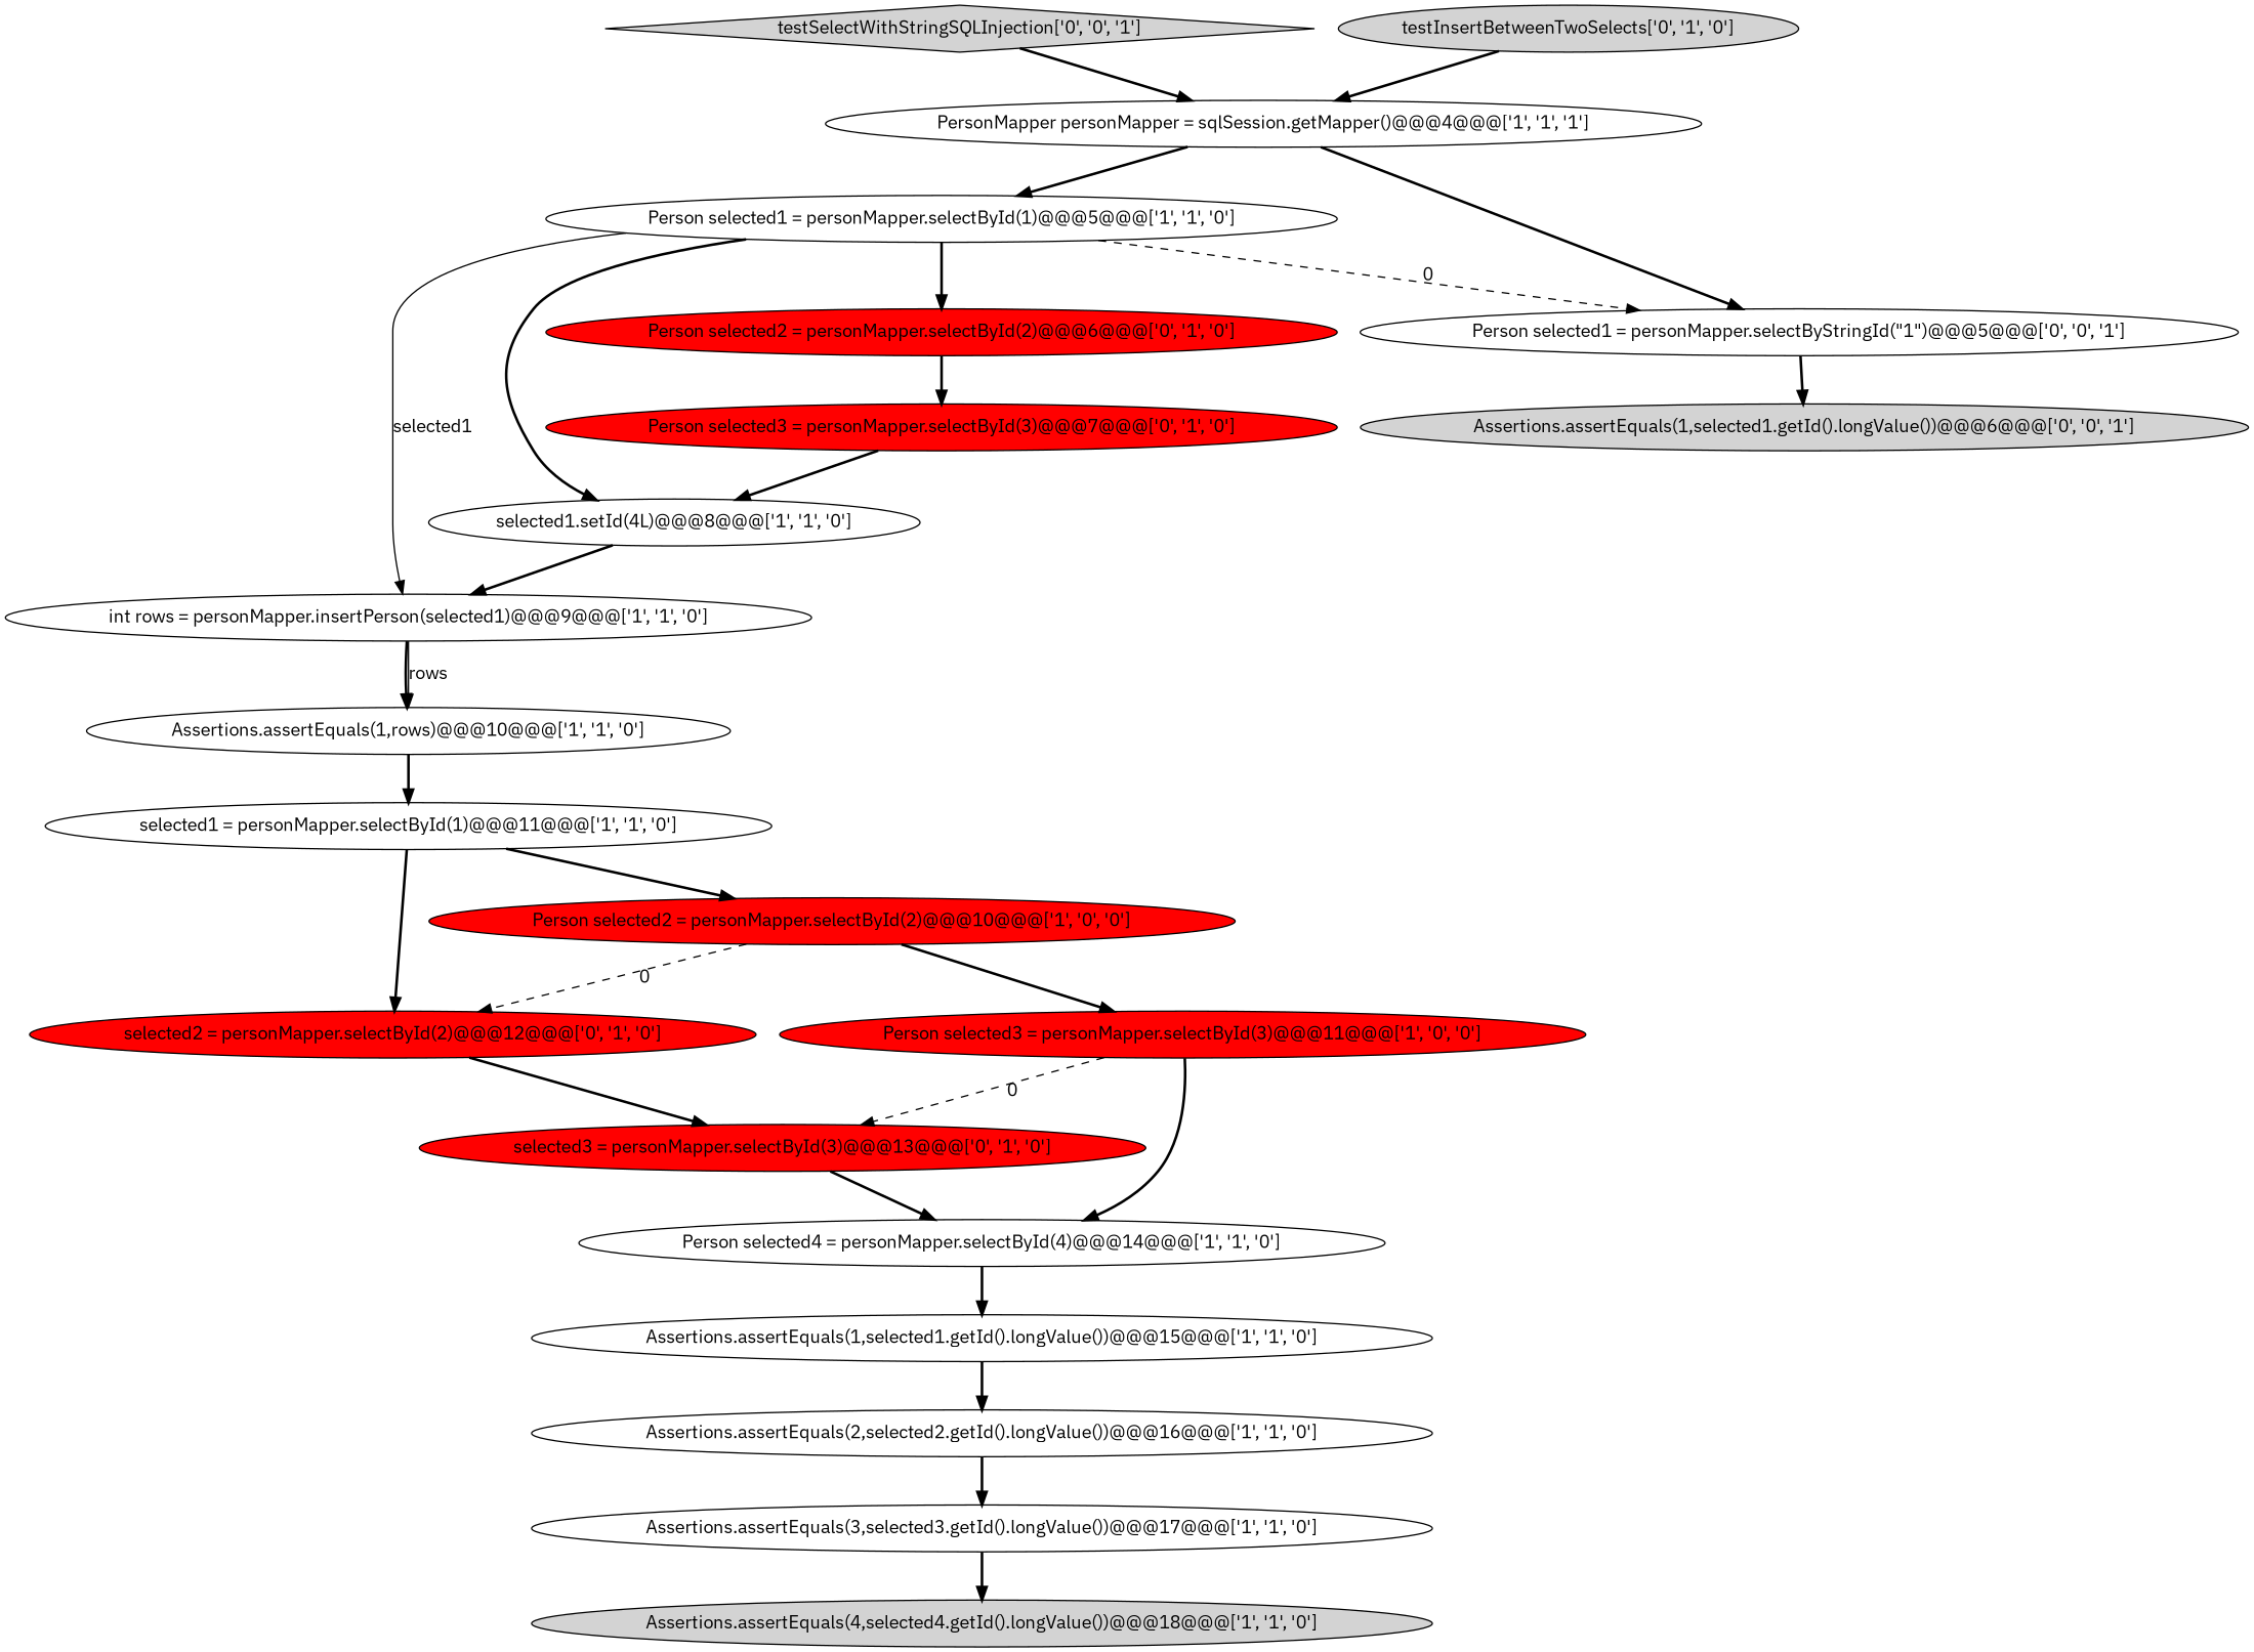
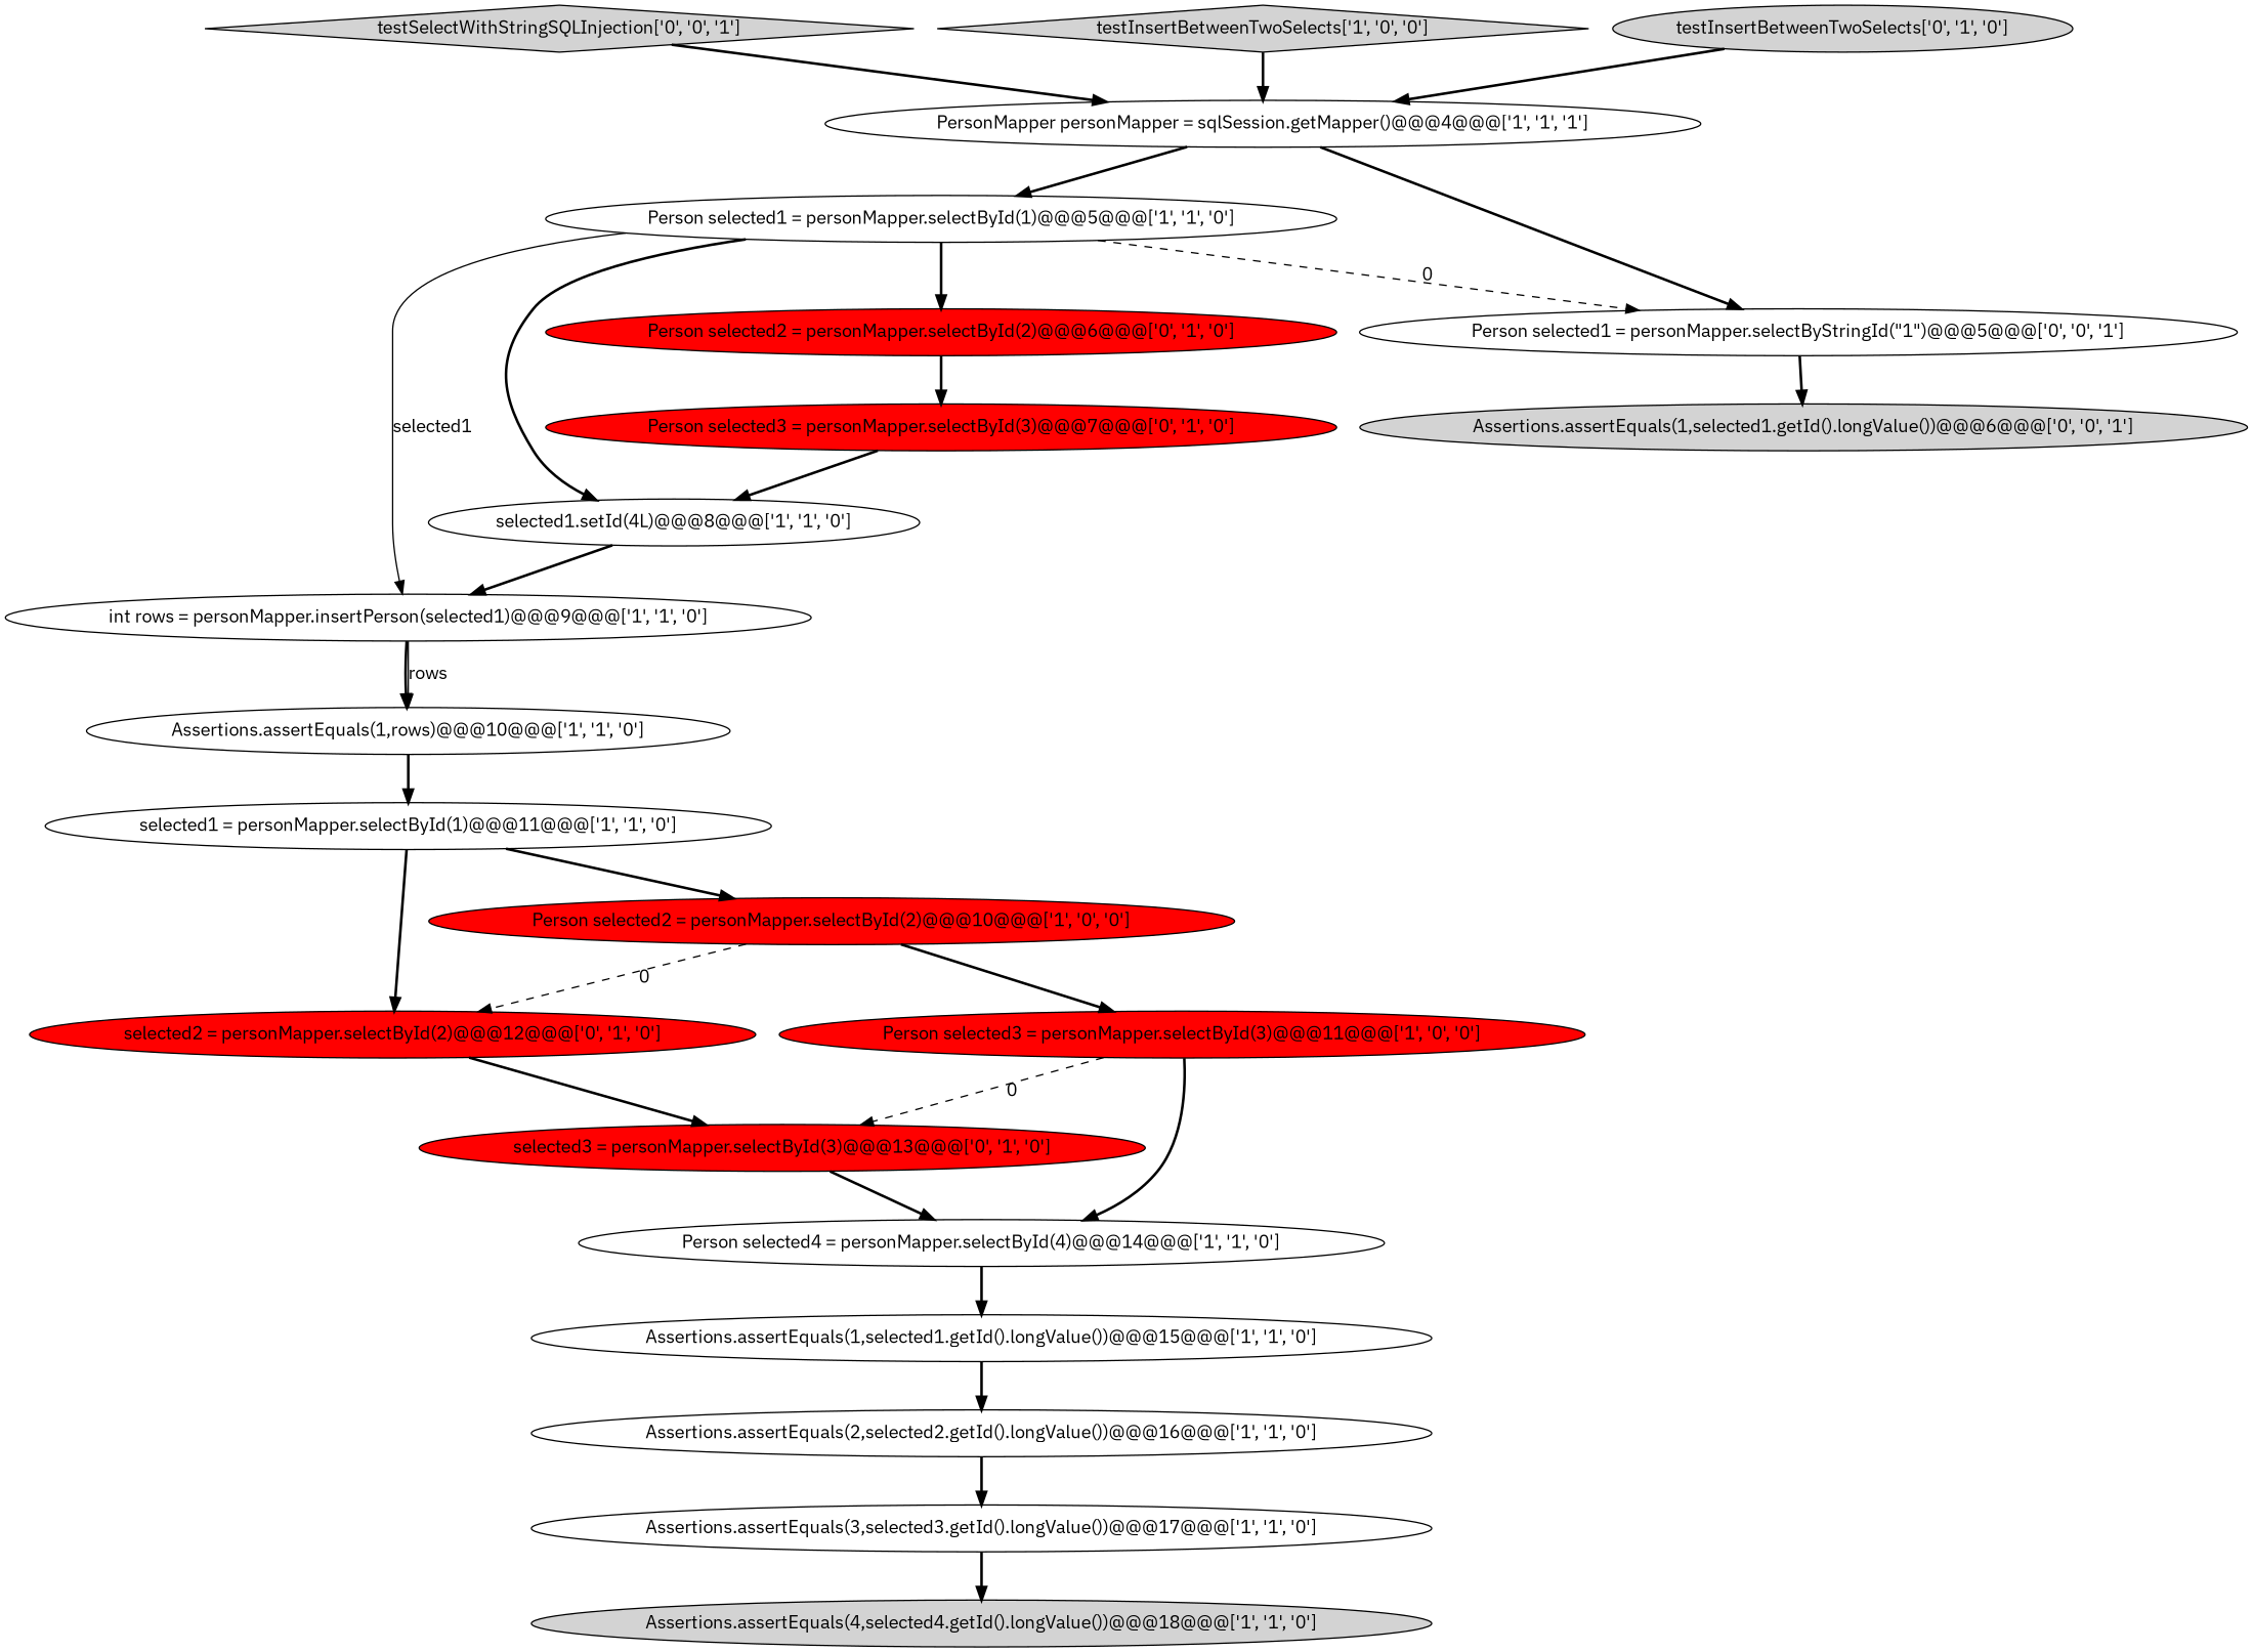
  digraph {
    fontname="IBM Plex Sans"
    node [fillcolor=white fontname="IBM Plex Sans" shape=ellipse style=filled]
    edge [fontname="IBM Plex Sans" style=bold]
    n1 [label="Assertions.assertEquals(1,rows)@@@10@@@['1', '1', '0']"]
    n2 [label="selected1 = personMapper.selectById(1)@@@11@@@['1', '1', '0']"]
    n3 [fillcolor=red label="selected2 = personMapper.selectById(2)@@@12@@@['0', '1', '0']"]
    n4 [fillcolor=red label="Person selected2 = personMapper.selectById(2)@@@10@@@['1', '0', '0']"]
    n5 [fillcolor=red label="selected3 = personMapper.selectById(3)@@@13@@@['0', '1', '0']"]
    n6 [fillcolor=red label="Person selected3 = personMapper.selectById(3)@@@11@@@['1', '0', '0']"]
    n7 [label="Assertions.assertEquals(2,selected2.getId().longValue())@@@16@@@['1', '1', '0']"]
    n8 [label="Assertions.assertEquals(3,selected3.getId().longValue())@@@17@@@['1', '1', '0']"]
    n9 [fillcolor=lightgray label="Assertions.assertEquals(4,selected4.getId().longValue())@@@18@@@['1', '1', '0']"]
    n10 [label="Assertions.assertEquals(1,selected1.getId().longValue())@@@15@@@['1', '1', '0']"]
    n11 [label="Person selected1 = personMapper.selectById(1)@@@5@@@['1', '1', '0']"]
    n12 [label="selected1.setId(4L)@@@8@@@['1', '1', '0']"]
    n13 [label="Person selected1 = personMapper.selectByStringId(\"1\")@@@5@@@['0', '0', '1']"]
    n14 [fillcolor=red label="Person selected2 = personMapper.selectById(2)@@@6@@@['0', '1', '0']"]
    n15 [label="int rows = personMapper.insertPerson(selected1)@@@9@@@['1', '1', '0']"]
    n16 [fillcolor=lightgray label="Assertions.assertEquals(1,selected1.getId().longValue())@@@6@@@['0', '0', '1']"]
    n17 [fillcolor=red label="Person selected3 = personMapper.selectById(3)@@@7@@@['0', '1', '0']"]
    n18 [label="Person selected4 = personMapper.selectById(4)@@@14@@@['1', '1', '0']"]
    n19 [fillcolor=lightgray label="testSelectWithStringSQLInjection['0', '0', '1']" shape=diamond]
    n20 [label="PersonMapper personMapper = sqlSession.getMapper()@@@4@@@['1', '1', '1']"]
+   n21 [fillcolor=lightgray label="testInsertBetweenTwoSelects['1', '0', '0']" shape=diamond]
    n22 [fillcolor=lightgray label="testInsertBetweenTwoSelects['0', '1', '0']"]
    n1 -> n2
    n2 -> n3
    n2 -> n4
    n3 -> n5
    n4 -> n3 [label=0 style=dashed]
    n4 -> n6
    n5 -> n18
    n6 -> n5 [label=0 style=dashed]
    n6 -> n18
    n7 -> n8
    n8 -> n9
    n10 -> n7
    n11 -> n12
    n11 -> n13 [label=0 style=dashed]
    n11 -> n14
    n11 -> n15 [label=selected1 style=solid]
    n12 -> n15
    n13 -> n16
    n14 -> n17
    n15 -> n1
    n15 -> n1 [label=rows style=solid]
    n17 -> n12
    n18 -> n10
    n19 -> n20
    n20 -> n11
    n20 -> n13
+   n21 -> n20
    n22 -> n20
  }
